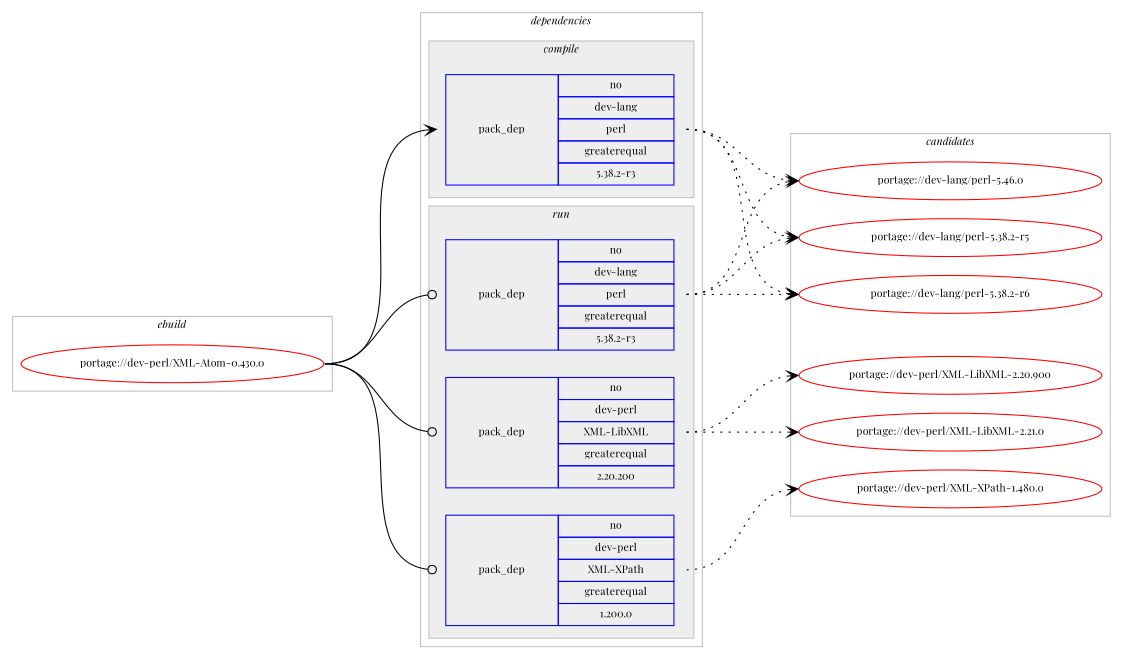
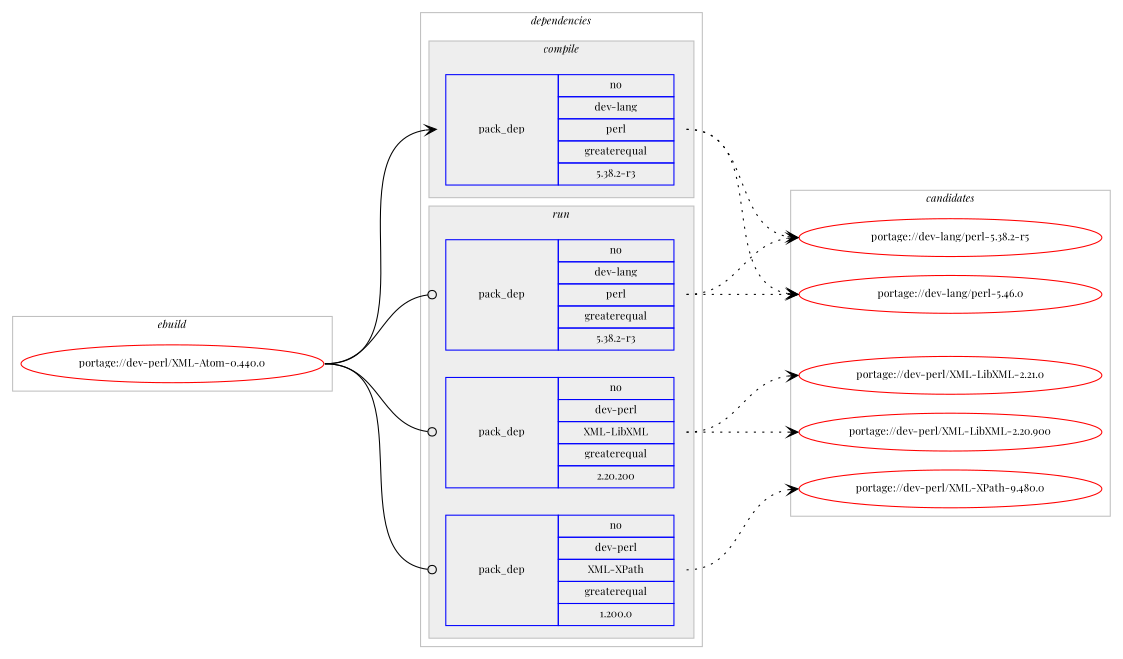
  digraph {
    compound=true
    concentrate=true
    fontname="Playfair Display"
    fontsize=10
    newrank=true
    rankdir=LR
    ranksep=1.5
    node [color=red fontname="Playfair Display" fontsize=10]
    edge [arrowhead=vee fontname="Playfair Display" headport=w style=dotted tailport=e weight=100]
-   n1 [label="portage://dev-perl/XML-Atom-0.430.0" width=4]
+   n1 [label="portage://dev-perl/XML-Atom-0.440.0" width=4]
    n2 [color=blue label=<<TABLE BORDER="0" CELLBORDER="1" CELLSPACING="0" CELLPADDING="4" WIDTH="220"><TR><TD ROWSPAN="6" CELLPADDING="30">pack_dep</TD></TR><TR><TD WIDTH="110">no</TD></TR><TR><TD>dev-lang</TD></TR><TR><TD>perl</TD></TR><TR><TD>greaterequal</TD></TR><TR><TD>5.38.2-r3</TD></TR></TABLE>> shape=none]
    n3 [color=blue label=<<TABLE BORDER="0" CELLBORDER="1" CELLSPACING="0" CELLPADDING="4" WIDTH="220"><TR><TD ROWSPAN="6" CELLPADDING="30">pack_dep</TD></TR><TR><TD WIDTH="110">no</TD></TR><TR><TD>dev-lang</TD></TR><TR><TD>perl</TD></TR><TR><TD>greaterequal</TD></TR><TR><TD>5.38.2-r3</TD></TR></TABLE>> shape=none]
    n4 [color=blue label=<<TABLE BORDER="0" CELLBORDER="1" CELLSPACING="0" CELLPADDING="4" WIDTH="220"><TR><TD ROWSPAN="6" CELLPADDING="30">pack_dep</TD></TR><TR><TD WIDTH="110">no</TD></TR><TR><TD>dev-perl</TD></TR><TR><TD>XML-LibXML</TD></TR><TR><TD>greaterequal</TD></TR><TR><TD>2.20.200</TD></TR></TABLE>> shape=none]
    n5 [color=blue label=<<TABLE BORDER="0" CELLBORDER="1" CELLSPACING="0" CELLPADDING="4" WIDTH="220"><TR><TD ROWSPAN="6" CELLPADDING="30">pack_dep</TD></TR><TR><TD WIDTH="110">no</TD></TR><TR><TD>dev-perl</TD></TR><TR><TD>XML-XPath</TD></TR><TR><TD>greaterequal</TD></TR><TR><TD>1.200.0</TD></TR></TABLE>> shape=none]
    n6 [label="portage://dev-lang/perl-5.38.2-r5" width=4]
-   n7 [label="portage://dev-lang/perl-5.38.2-r6" width=4]
    n8 [label="portage://dev-lang/perl-5.46.0" width=4]
    n9 [label="portage://dev-perl/XML-LibXML-2.20.900" width=4]
    n10 [label="portage://dev-perl/XML-LibXML-2.21.0" width=4]
-   n11 [label="portage://dev-perl/XML-XPath-1.480.0" width=4]
+   n11 [label="portage://dev-perl/XML-XPath-9.480.0" width=4]
    subgraph cluster_1 {
      color=gray
      label=<<i>ebuild</i>>
      rank=same
      n1
    }
    subgraph cluster_2 {
      color=gray
      label=<<i>dependencies</i>>
      subgraph cluster_3 {
        color=gray
        fillcolor="#eeeeee"
        label=<<i>compile</i>>
        style=filled
        subgraph sub_4 {
          color=gray
          fillcolor="#eeeeee"
          label=<<i>compile</i>>
          style=filled
          n2
        }
      }
      subgraph cluster_5 {
        color=gray
        fillcolor="#eeeeee"
        label=<<i>compile and run</i>>
        style=filled
      }
      subgraph cluster_6 {
        color=gray
        fillcolor="#eeeeee"
        label=<<i>run</i>>
        style=filled
        subgraph sub_7 {
          color=gray
          fillcolor="#eeeeee"
          label=<<i>run</i>>
          style=filled
          n3
        }
        subgraph sub_8 {
          color=gray
          fillcolor="#eeeeee"
          label=<<i>run</i>>
          style=filled
          n4
        }
        subgraph sub_9 {
          color=gray
          fillcolor="#eeeeee"
          label=<<i>run</i>>
          style=filled
          n5
        }
      }
    }
    subgraph cluster_10 {
      color=gray
      label=<<i>candidates</i>>
      rank=same
      subgraph sub_11 {
        color=black
        label=<<i>candidates</i>>
        nodesep=1
        rank=same
        n6
-       n7
        n8
      }
      subgraph sub_12 {
        color=black
        label=<<i>candidates</i>>
        nodesep=1
        rank=same
        n6
-       n7
        n8
      }
      subgraph sub_13 {
        color=black
        label=<<i>candidates</i>>
        nodesep=1
        rank=same
        n9
        n10
      }
      subgraph sub_14 {
        color=black
        label=<<i>candidates</i>>
        nodesep=1
        rank=same
        n11
      }
    }
    n1 -> n2 [style=solid weight=20]
    n1 -> n3 [arrowhead=odot style=solid weight=20]
    n1 -> n4 [arrowhead=odot style=solid weight=20]
    n1 -> n5 [arrowhead=odot style=solid weight=20]
    n2 -> n6
-   n2 -> n7
    n2 -> n8
    n3 -> n6
-   n3 -> n7
    n3 -> n8
    n4 -> n9
    n4 -> n10
    n5 -> n11
  }
